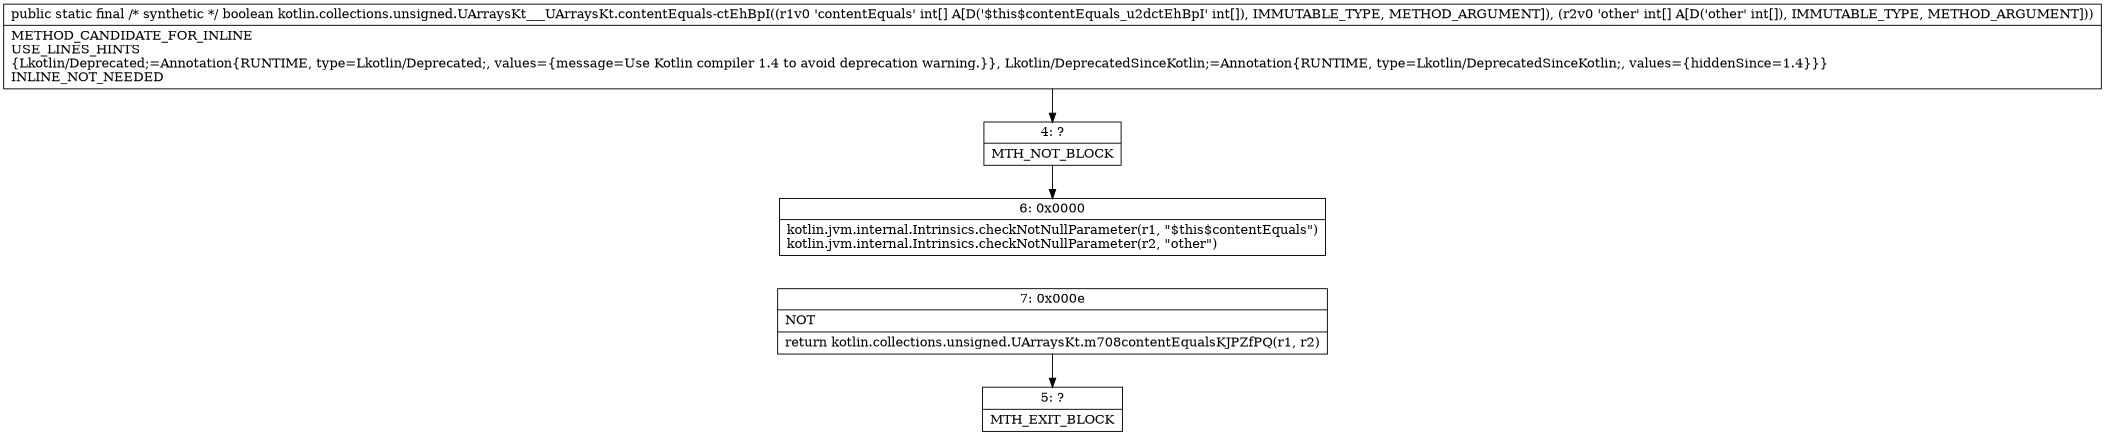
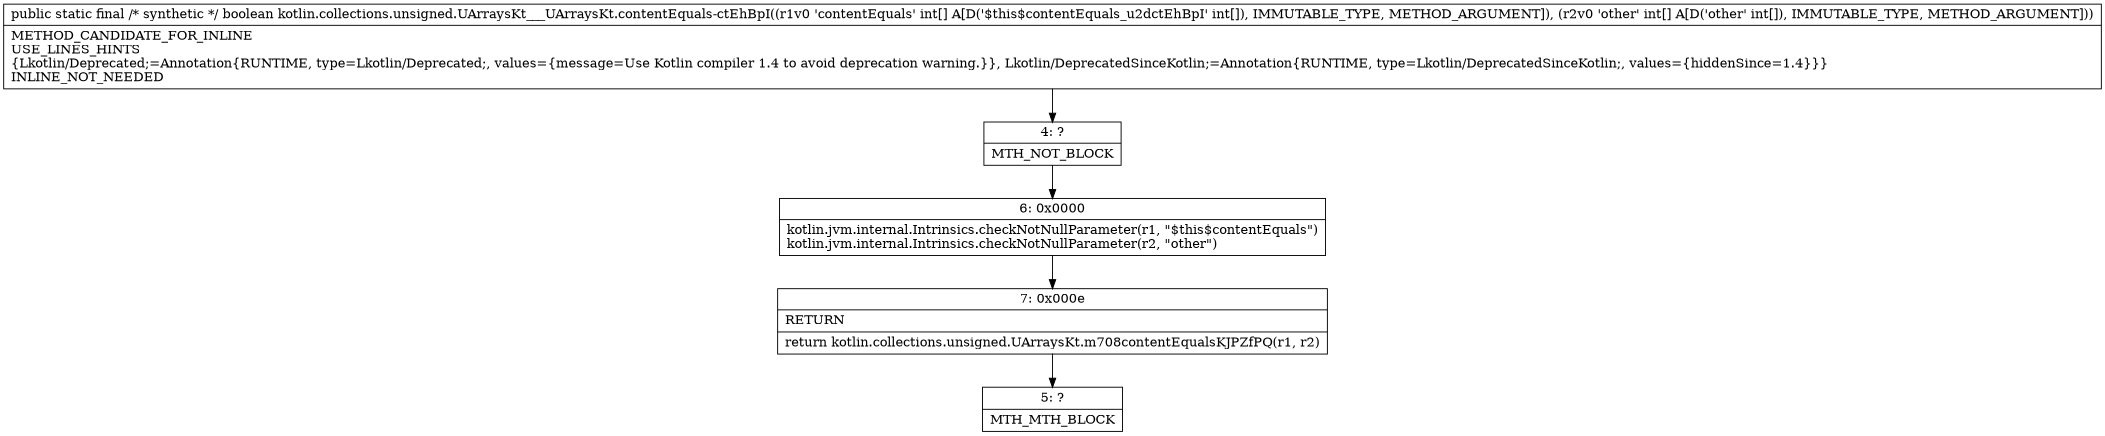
  digraph {
    node [shape=record]
    n1 [label="{4\:\ ?|MTH_NOT_BLOCK\l}"]
    n2 [label="{6\:\ 0x0000|kotlin.jvm.internal.Intrinsics.checkNotNullParameter(r1, \"$this$contentEquals\")\lkotlin.jvm.internal.Intrinsics.checkNotNullParameter(r2, \"other\")\l}"]
-   n3 [label="{7\:\ 0x000e|NOT\l|return kotlin.collections.unsigned.UArraysKt.m708contentEqualsKJPZfPQ(r1, r2)\l}"]
-   n4 [label="{5\:\ ?|MTH_EXIT_BLOCK\l}"]
+   n3 [label="{7\:\ 0x000e|RETURN\l|return kotlin.collections.unsigned.UArraysKt.m708contentEqualsKJPZfPQ(r1, r2)\l}"]
+   n4 [label="{5\:\ ?|MTH_MTH_BLOCK\l}"]
    n5 [label="{public static final \/* synthetic *\/ boolean kotlin.collections.unsigned.UArraysKt___UArraysKt.contentEquals\-ctEhBpI((r1v0 'contentEquals' int[] A[D('$this$contentEquals_u2dctEhBpI' int[]), IMMUTABLE_TYPE, METHOD_ARGUMENT]), (r2v0 'other' int[] A[D('other' int[]), IMMUTABLE_TYPE, METHOD_ARGUMENT]))  | METHOD_CANDIDATE_FOR_INLINE\lUSE_LINES_HINTS\l\{Lkotlin\/Deprecated;=Annotation\{RUNTIME, type=Lkotlin\/Deprecated;, values=\{message=Use Kotlin compiler 1.4 to avoid deprecation warning.\}\}, Lkotlin\/DeprecatedSinceKotlin;=Annotation\{RUNTIME, type=Lkotlin\/DeprecatedSinceKotlin;, values=\{hiddenSince=1.4\}\}\}\lINLINE_NOT_NEEDED\l}"]
    n1 -> n2
+   n2 -> n3
    n3 -> n4
    n5 -> n1
  }
